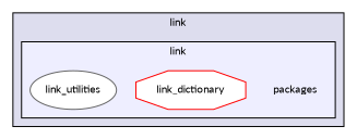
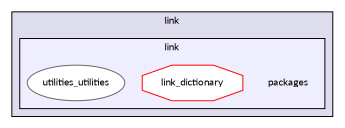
  digraph {
    compound=true
    fontname=Lato
    node [fontname=Lato fontsize=10 color=red fillcolor=white style=filled]
    n1 [label=packages shape=plaintext fillcolor="" style=""]
    n2 [label=link_dictionary shape=octagon]
-   n3 [color=gray40 label=link_utilities shape=ellipse]
+   n3 [color=gray40 label=utilities_utilities shape=ellipse]
    subgraph cluster_1 {
      bgcolor="#ddddee"
      fontsize=10
      label=link
      pencolor=black
      subgraph cluster_2 {
        bgcolor="#eeeeff"
        fontsize=10
        pencolor=black
        n1
        n2
        n3
      }
    }
  }
